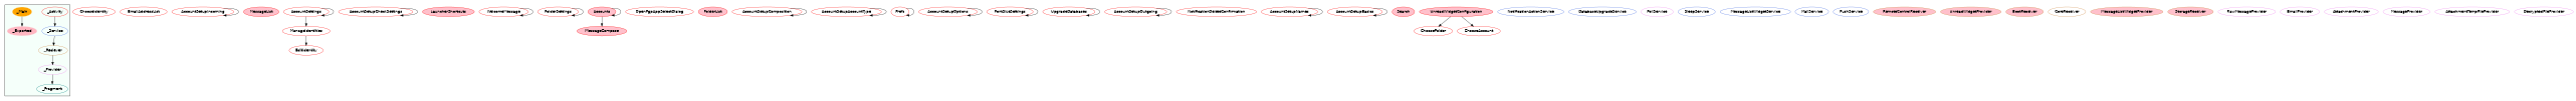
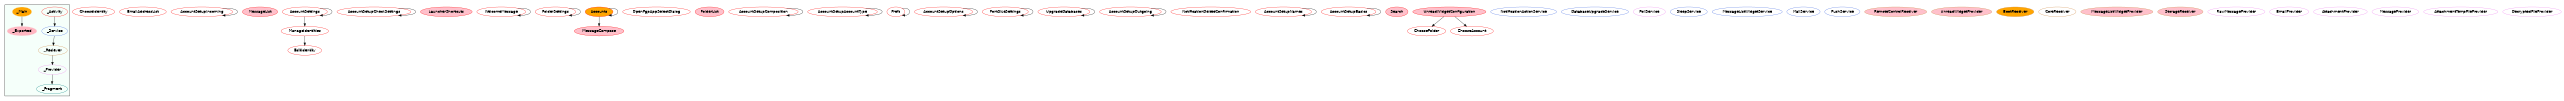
  digraph {
    fontname="DejaVu Sans"
    node [color=red fontname="DejaVu Sans"]
    edge [fontname="DejaVu Sans"]
    _Activity
    _Service [color=royalblue]
    _Reciever [color=peru]
    _Provider [color=violet]
    _Fragment [color=teal]
    _Main [color=mintcream fillcolor=orange style=filled]
    _Exported [color=mintcream fillcolor=lightpink style=filled]
    ChooseIdentity
    EmailAddressList
    AccountSetupIncoming
    MessageList [fillcolor=pink style=filled]
    AccountSettings
    ManageIdentities
    EditIdentity
    AccountSetupCheckSettings
    LauncherShortcuts [fillcolor=pink style=filled]
    WelcomeMessage
    FolderSettings
    MessageCompose [fillcolor=pink style=filled]
-   Accounts [fillcolor=pink style=filled]
+   Accounts [fillcolor=orange style=filled]
    OpenPgpAppSelectDialog
    FolderList [fillcolor=pink style=filled]
    AccountSetupComposition
    AccountSetupAccountType
    Prefs
    AccountSetupOptions
    FontSizeSettings
    UpgradeDatabases
    AccountSetupOutgoing
    NotificationDeleteConfirmation
    AccountSetupNames
    AccountSetupBasics
    Search [fillcolor=pink style=filled]
    UnreadWidgetConfiguration [fillcolor=pink style=filled]
    ChooseFolder
    ChooseAccount
    NotificationActionService [color=royalblue]
    DatabaseUpgradeService [color=royalblue]
    PollService [color=violet]
    SleepService [color=royalblue]
    MessageListWidgetService [color=royalblue]
    MailService [color=royalblue]
    PushService [color=royalblue]
    RemoteControlReceiver [color=peru fillcolor=pink style=filled]
    UnreadWidgetProvider [color=peru fillcolor=pink style=filled]
-   BootReceiver [color=peru fillcolor=pink style=filled]
+   BootReceiver [color=peru fillcolor=orange style=filled]
    CoreReceiver [color=peru]
    MessageListWidgetProvider [color=peru fillcolor=pink style=filled]
    StorageReceiver [color=peru fillcolor=pink style=filled]
    RawMessageProvider [color=violet]
    EmailProvider [color=violet]
    AttachmentProvider [color=violet]
    MessageProvider [color=violet]
    AttachmentTempFileProvider [color=violet]
    DecryptedFileProvider [color=violet]
    subgraph cluster_1 {
      bgcolor=mintcream
      _Activity
      _Service
      _Reciever
      _Provider
      _Fragment
      _Main
      _Exported
    }
    _Activity -> _Service
    _Service -> _Reciever
    _Reciever -> _Provider
    _Provider -> _Fragment
    _Main -> _Exported
    AccountSetupIncoming -> AccountSetupIncoming
    AccountSettings -> AccountSettings
    AccountSettings -> ManageIdentities
    ManageIdentities -> EditIdentity
    AccountSetupCheckSettings -> AccountSetupCheckSettings
    WelcomeMessage -> WelcomeMessage
    FolderSettings -> FolderSettings
    Accounts -> MessageCompose
    Accounts -> Accounts
    AccountSetupComposition -> AccountSetupComposition
    AccountSetupAccountType -> AccountSetupAccountType
    Prefs -> Prefs
    AccountSetupOptions -> AccountSetupOptions
    FontSizeSettings -> FontSizeSettings
    UpgradeDatabases -> UpgradeDatabases
    AccountSetupOutgoing -> AccountSetupOutgoing
    AccountSetupNames -> AccountSetupNames
    AccountSetupBasics -> AccountSetupBasics
    UnreadWidgetConfiguration -> ChooseFolder
    UnreadWidgetConfiguration -> ChooseAccount
  }
